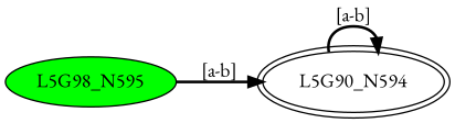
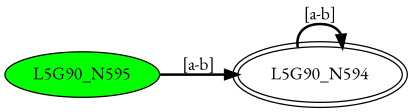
  digraph {
    rankdir=LR
    fontname="EB Garamond"
    node [fontname="EB Garamond"]
    edge [style=bold fontname="EB Garamond"]
    L5G90_N594 [peripheries=2]
-   L5G90_N595 [fillcolor=green style=filled label=L5G98_N595]
+   L5G90_N595 [fillcolor=green style=filled]
    L5G90_N594 -> L5G90_N594 [label="[a-b]"]
    L5G90_N595 -> L5G90_N594 [label="[a-b]"]
  }
